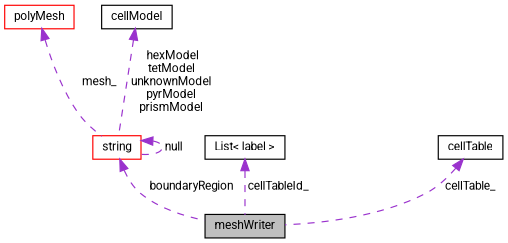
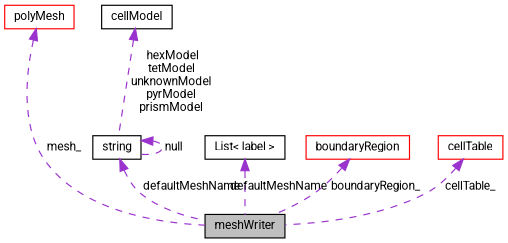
  digraph {
    fontname=Roboto
    node [color=red fontname=Roboto fontsize=10 shape=record]
    edge [color=darkorchid3 dir=back fontname=Roboto fontsize=10 labelfontname=FreeSans labelfontsize=10 style=dashed]
    n1 [color=black fillcolor=grey75 fontcolor=black height=0.2 label=meshWriter style=filled width=0.4]
    n2 [height=0.2 label=polyMesh width=0.4]
-   n3 [height=0.2 label=string width=0.4]
+   n3 [color=black height=0.2 label=string width=0.4]
    n4 [color=black height=0.2 label="List\< label \>" width=0.4]
    n5 [color=black height=0.2 label=cellModel width=0.4]
-   n7 [color=black height=0.2 label=cellTable width=0.4]
-   n2 -> n3 [label=" mesh_"]
-   n3 -> n1 [label=" boundaryRegion"]
+   n6 [height=0.2 label=boundaryRegion width=0.4]
+   n7 [height=0.2 label=cellTable width=0.4]
+   n2 -> n1 [label=" mesh_"]
+   n3 -> n1 [label=" defaultMeshName"]
    n3 -> n3 [label=" null"]
-   n4 -> n1 [label=" cellTableId_"]
+   n4 -> n1 [label=" defaultMeshName"]
    n5 -> n3 [label=" hexModel\ntetModel\nunknownModel\npyrModel\nprismModel"]
+   n6 -> n1 [label=" boundaryRegion_"]
    n7 -> n1 [label=" cellTable_"]
  }
